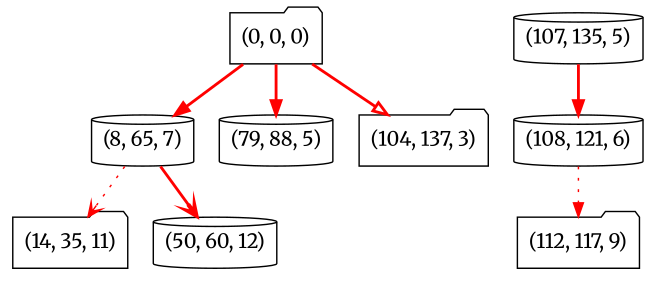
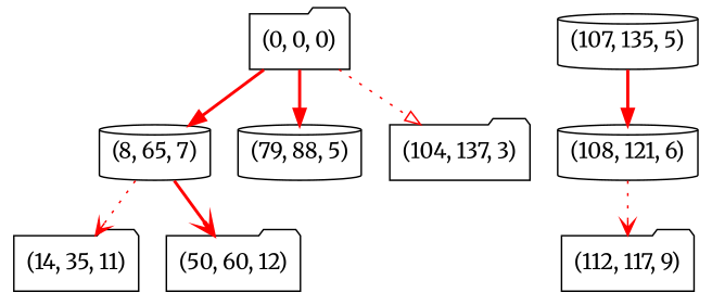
  digraph {
    fontname=Merriweather
    node [fontname=Merriweather shape=cylinder]
    edge [arrowhead=normal color=red fontname=Merriweather style=bold]
    "(0, 0, 0)" [shape=folder]
    "(8, 65, 7)"
    "(79, 88, 5)"
    "(104, 137, 3)" [shape=folder]
    "(14, 35, 11)" [shape=folder]
-   "(50, 60, 12)"
+   "(50, 60, 12)" [shape=folder]
    "(107, 135, 5)"
    "(108, 121, 6)"
    "(112, 117, 9)" [shape=folder]
    "(0, 0, 0)" -> "(8, 65, 7)"
    "(0, 0, 0)" -> "(79, 88, 5)"
-   "(0, 0, 0)" -> "(104, 137, 3)" [arrowhead=onormal]
+   "(0, 0, 0)" -> "(104, 137, 3)" [arrowhead=onormal style=dotted]
    "(8, 65, 7)" -> "(14, 35, 11)" [arrowhead=vee style=dotted]
    "(8, 65, 7)" -> "(50, 60, 12)" [arrowhead=vee]
    "(107, 135, 5)" -> "(108, 121, 6)"
-   "(108, 121, 6)" -> "(112, 117, 9)" [style=dotted]
+   "(108, 121, 6)" -> "(112, 117, 9)" [arrowhead=vee style=dotted]
  }
